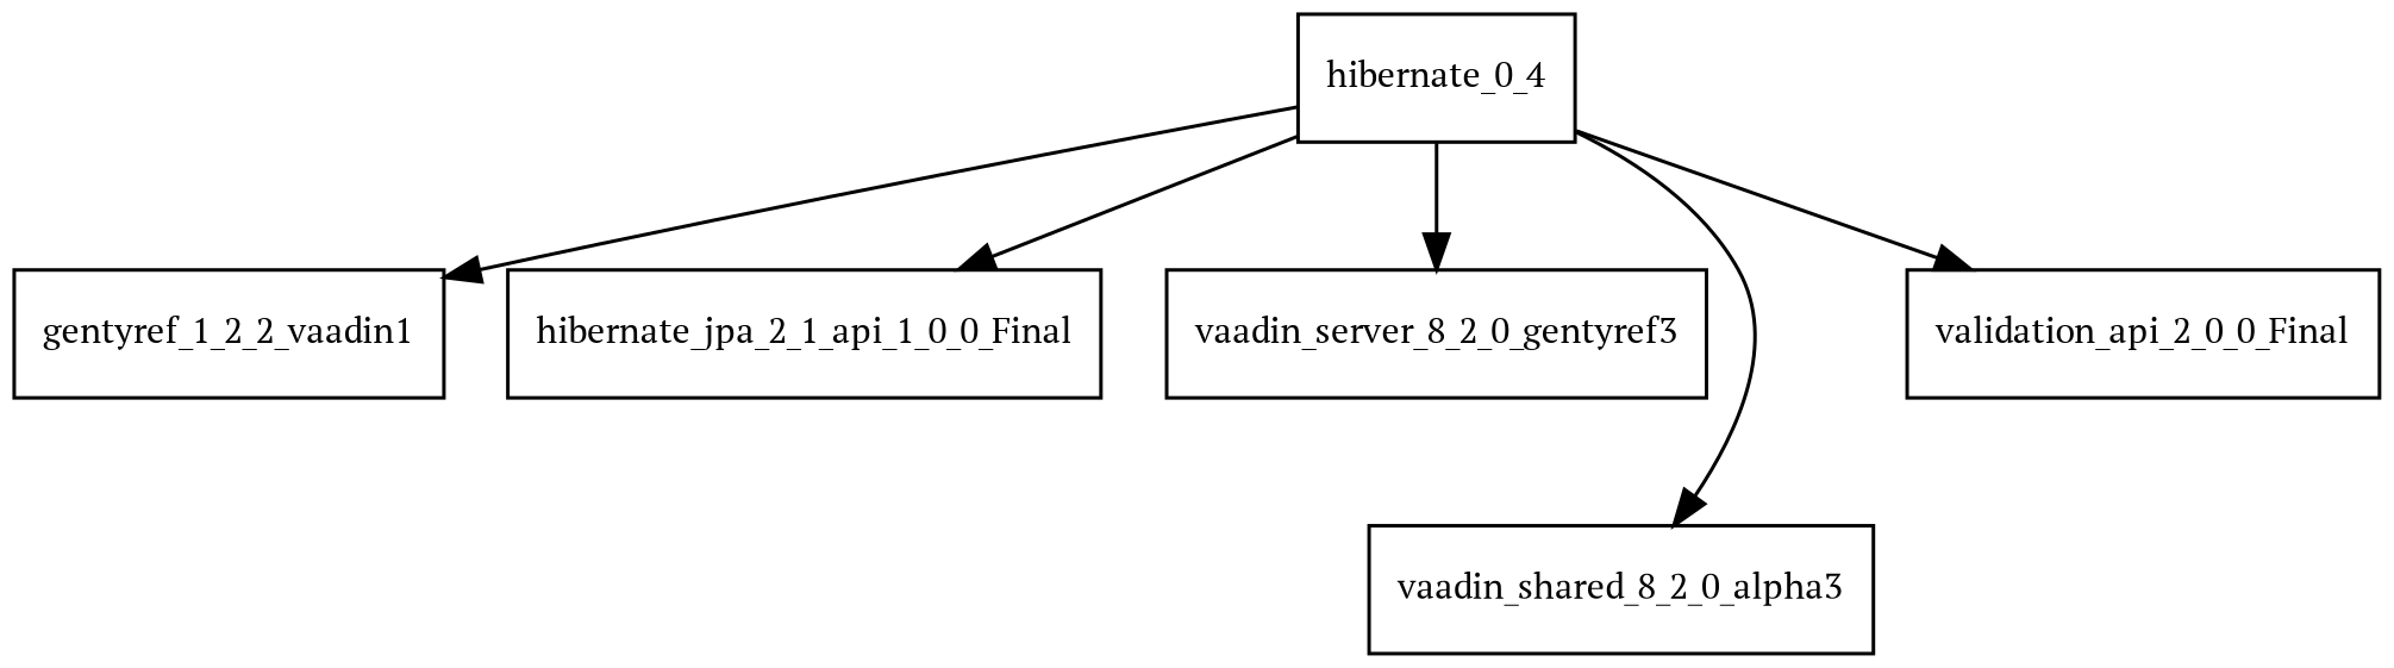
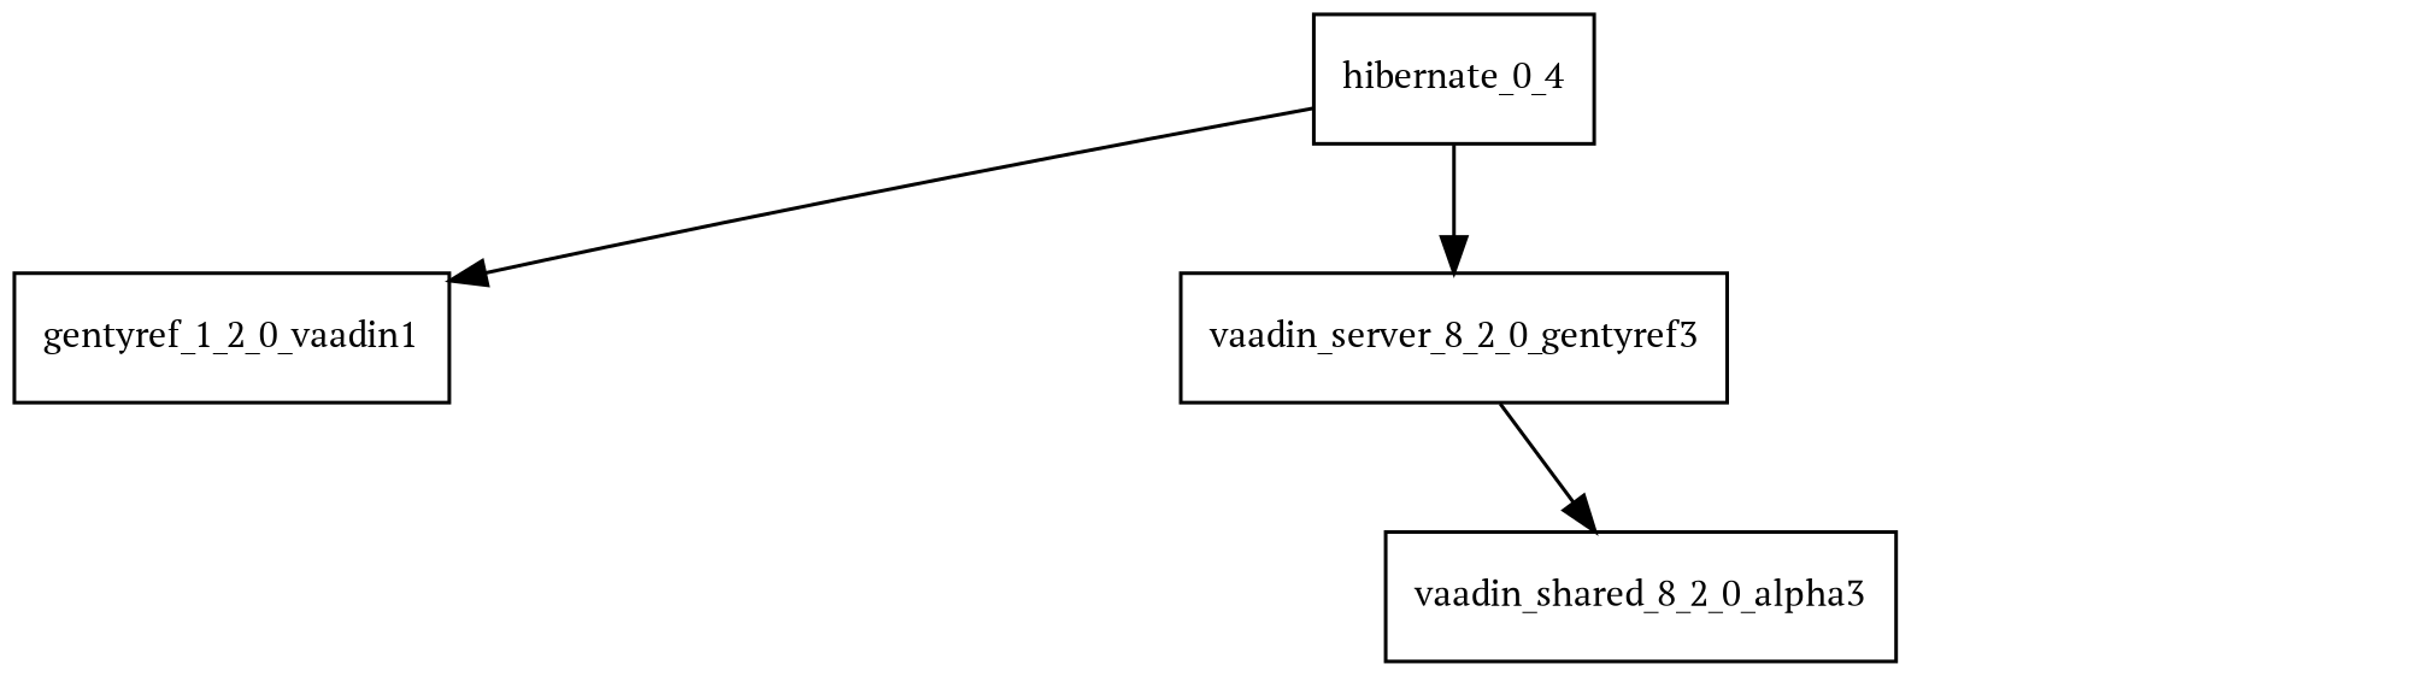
  digraph {
    fontname="PT Serif"
    node [fontname="PT Serif" fontsize=10.0 shape=box]
    edge [fontname="PT Serif"]
    n1 [label=hibernate_0_4]
-   gentyref_1_2_0_vaadin1 [label=gentyref_1_2_2_vaadin1]
-   hibernate_jpa_2_1_api_1_0_0_Final
+   gentyref_1_2_0_vaadin1
    n4 [label=vaadin_server_8_2_0_gentyref3]
    vaadin_shared_8_2_0_alpha3
-   validation_api_2_0_0_Final
    n1 -> gentyref_1_2_0_vaadin1
-   n1 -> hibernate_jpa_2_1_api_1_0_0_Final
    n1 -> n4
-   n1 -> vaadin_shared_8_2_0_alpha3
-   n1 -> validation_api_2_0_0_Final
+   n4 -> vaadin_shared_8_2_0_alpha3
  }
